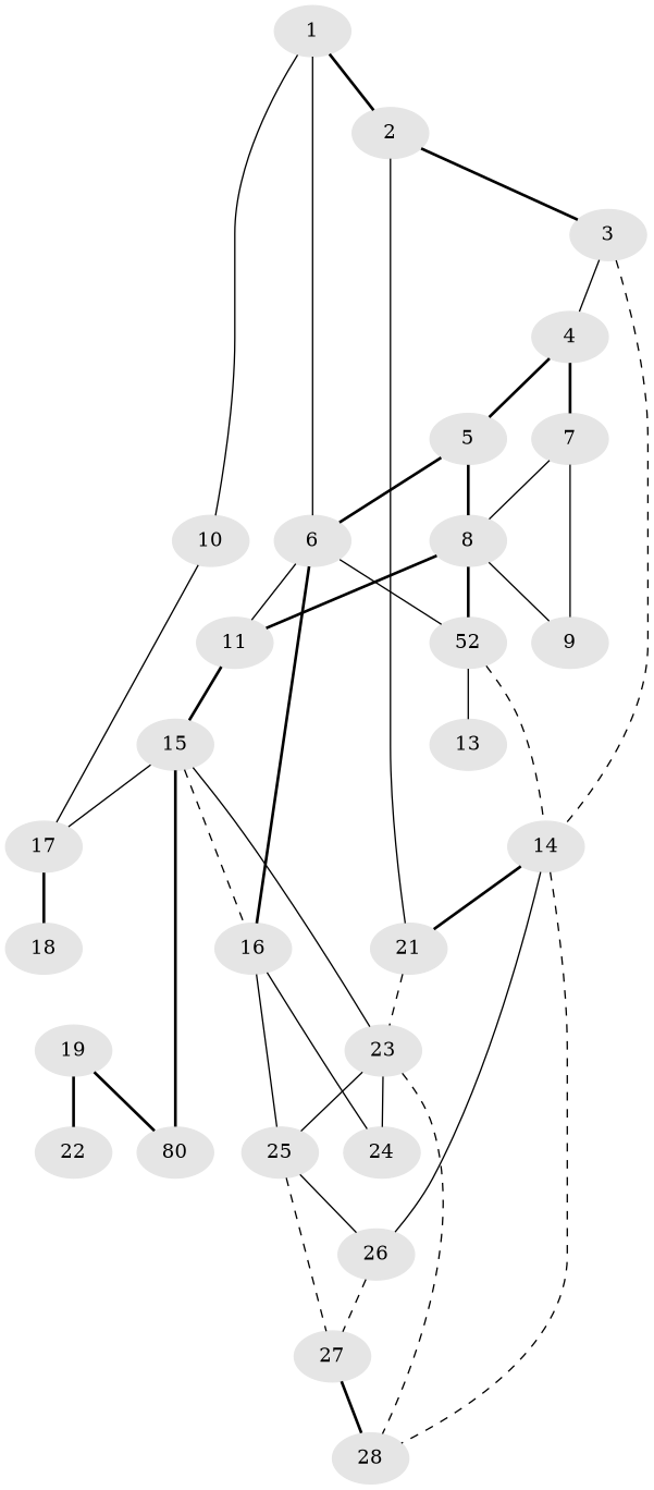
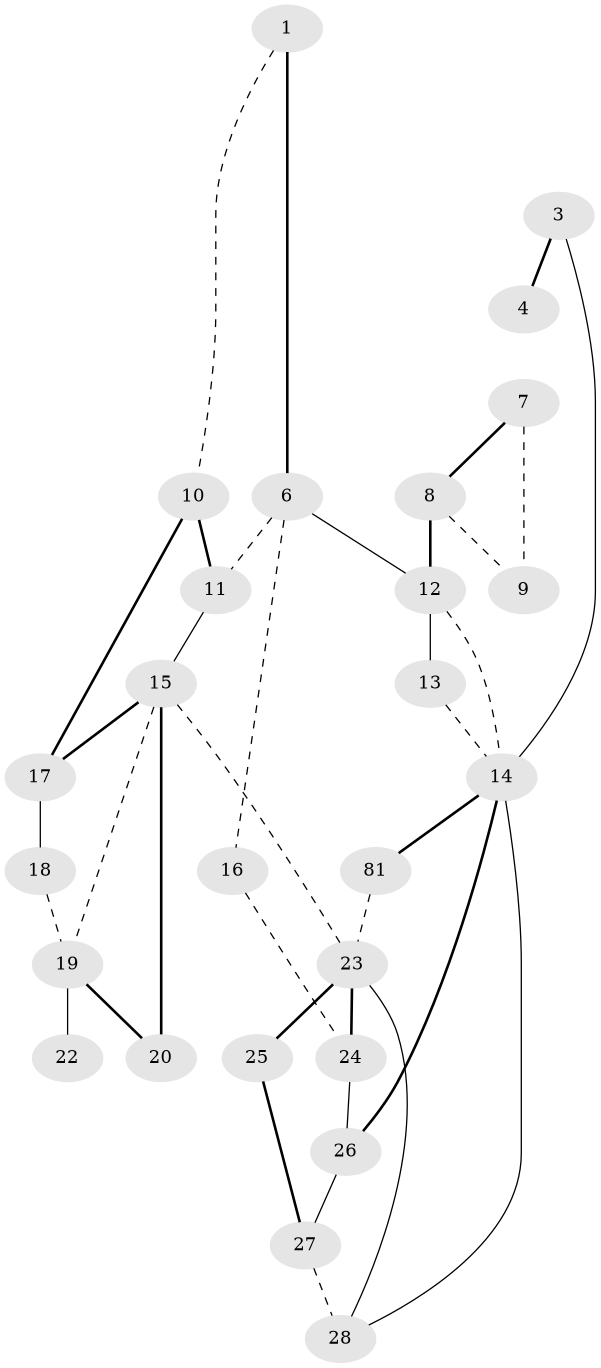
  graph {
    node [color=gray90 style=filled]
    edge [style=bold weight=1.0]
    1
-   2
    6
    10
    3
-   21
+   21 [label=81]
    11
-   12 [label=52]
+   12
    16
    17
    4
    14
    23
-   5
    7
    26
    28
    8
    9
    15
    13
    24
    25
    18
-   20 [label=80]
+   20
    27
    19
    22
-   1 -- 2
-   1 -- 6 [style=solid weight=2.0]
-   1 -- 10 [style=solid]
-   2 -- 3
-   2 -- 21 [style=solid]
-   6 -- 11 [style=solid]
+   1 -- 6 [weight=2.0]
+   1 -- 10 [style=dashed]
+   6 -- 11 [style=dashed]
    6 -- 12 [style=solid]
-   6 -- 16
-   8 -- 11 [weight=2.0]
-   10 -- 17 [style=solid weight=2.0]
-   3 -- 4 [style=solid]
-   3 -- 14 [style=dashed weight=2.0]
+   6 -- 16 [style=dashed]
+   10 -- 11 [weight=2.0]
+   10 -- 17 [weight=2.0]
+   3 -- 4
+   3 -- 14 [style=solid weight=2.0]
    21 -- 23 [style=dashed]
-   11 -- 15
+   11 -- 15 [style=solid]
    12 -- 14 [style=dashed]
    12 -- 13 [style=solid weight=2.0]
-   16 -- 24 [style=solid]
-   16 -- 25 [style=solid]
-   17 -- 18
-   4 -- 5
-   4 -- 7
+   16 -- 24 [style=dashed]
+   17 -- 18 [style=solid]
    14 -- 21
-   14 -- 26 [style=solid]
-   14 -- 28 [style=dashed]
-   23 -- 28 [style=dashed]
-   23 -- 24 [style=solid weight=2.0]
-   23 -- 25 [style=solid]
-   5 -- 6
-   5 -- 8
-   7 -- 8 [style=solid]
-   7 -- 9 [style=solid weight=2.0]
-   26 -- 27 [style=dashed]
+   14 -- 26
+   14 -- 28 [style=solid]
+   23 -- 28 [style=solid]
+   23 -- 24 [weight=2.0]
+   23 -- 25
+   7 -- 8
+   7 -- 9 [style=dashed weight=2.0]
+   26 -- 27 [style=solid]
    8 -- 12 [weight=2.0]
-   8 -- 9 [style=solid]
-   15 -- 16 [style=dashed]
-   15 -- 17 [style=solid]
-   15 -- 23 [style=solid]
+   8 -- 9 [style=dashed]
+   15 -- 19 [style=dashed]
+   15 -- 17
+   15 -- 23 [style=dashed]
    15 -- 20 [weight=2.0]
-   25 -- 26 [style=solid]
-   25 -- 27 [style=dashed weight=3.0]
-   27 -- 28 [weight=2.0]
+   13 -- 14 [style=dashed]
+   24 -- 26 [style=solid]
+   25 -- 27 [weight=3.0]
+   18 -- 19 [style=dashed weight=2.0]
+   27 -- 28 [style=dashed weight=2.0]
    19 -- 20 [weight=2.0]
-   19 -- 22 [weight=2.0]
+   19 -- 22 [style=solid weight=2.0]
  }
